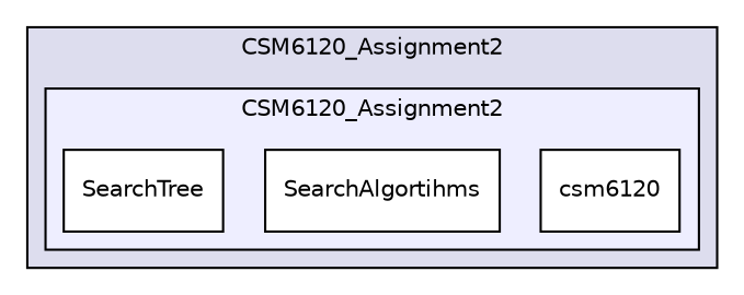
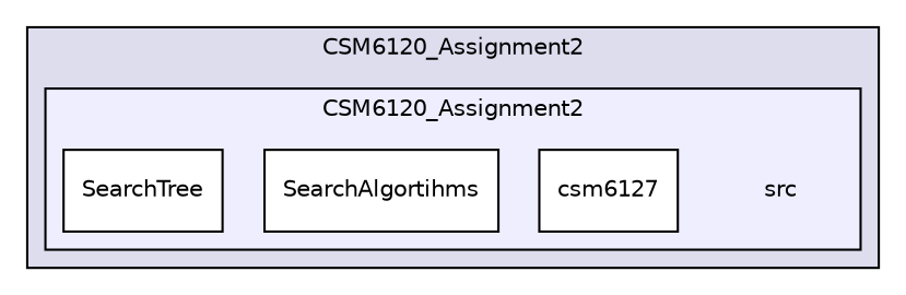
  digraph {
    compound=true
    node [fontname=Helvetica fontsize=10 shape=box color=black fillcolor=white style=filled]
-   n2 [label=csm6120]
+   n1 [label=src shape=plaintext color="" fillcolor="" style=""]
+   n2 [label=csm6127]
    n3 [label=SearchAlgortihms]
    n4 [label=SearchTree]
    subgraph cluster_1 {
      bgcolor="#ddddee"
      fontname=Helvetica
      fontsize=10
      label=CSM6120_Assignment2
      pencolor=black
      subgraph cluster_2 {
        bgcolor="#eeeeff"
        fontname=Helvetica
        fontsize=10
        pencolor=black
+       n1
        n2
        n3
        n4
      }
    }
  }
